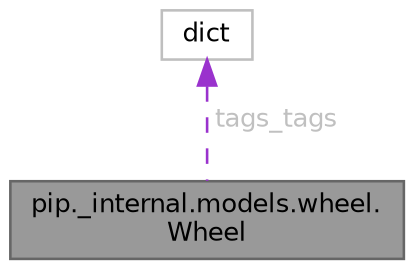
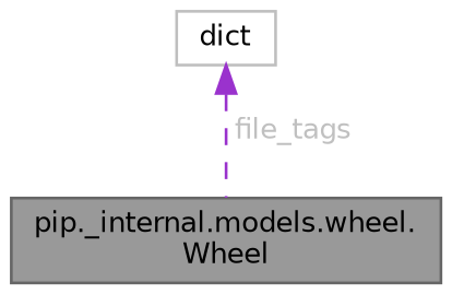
  digraph {
    node [fontname=Helvetica fontsize=10 shape=box style=filled]
    n1 [color=gray40 fillcolor=grey60 fontcolor=black height=0.2 label="pip._internal.models.wheel.\lWheel" width=0.4]
    n2 [color=grey75 fillcolor=white height=0.2 label=dict width=0.4]
-   n2 -> n1 [color=darkorchid3 dir=back fontcolor=grey fontname=Helvetica fontsize=10 label=" tags_tags" labelfontname=Helvetica labelfontsize=10 style=dashed]
+   n2 -> n1 [color=darkorchid3 dir=back fontcolor=grey fontname=Helvetica fontsize=10 label=" file_tags" labelfontname=Helvetica labelfontsize=10 style=dashed]
  }
